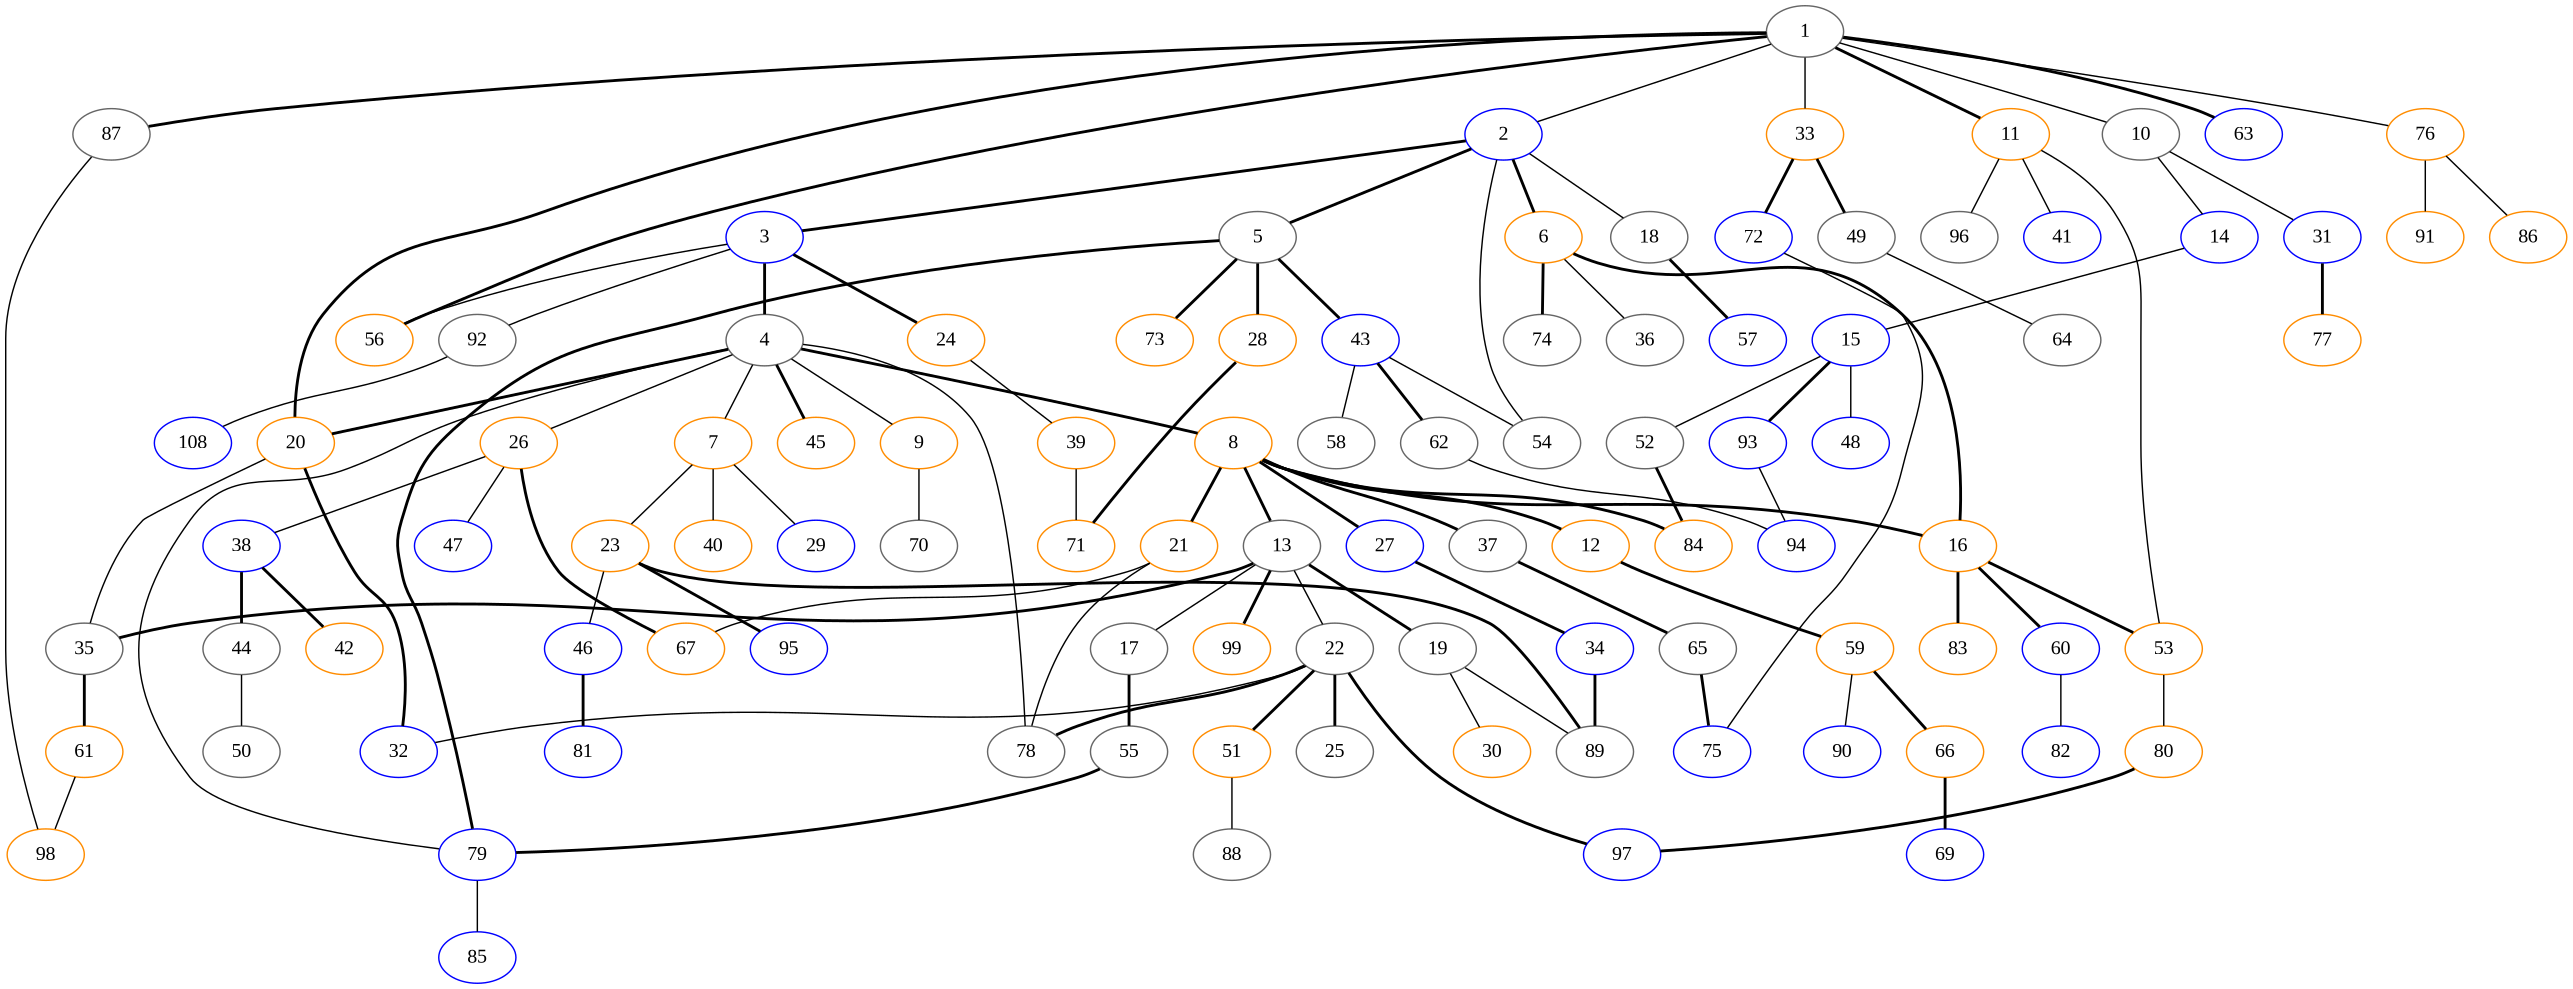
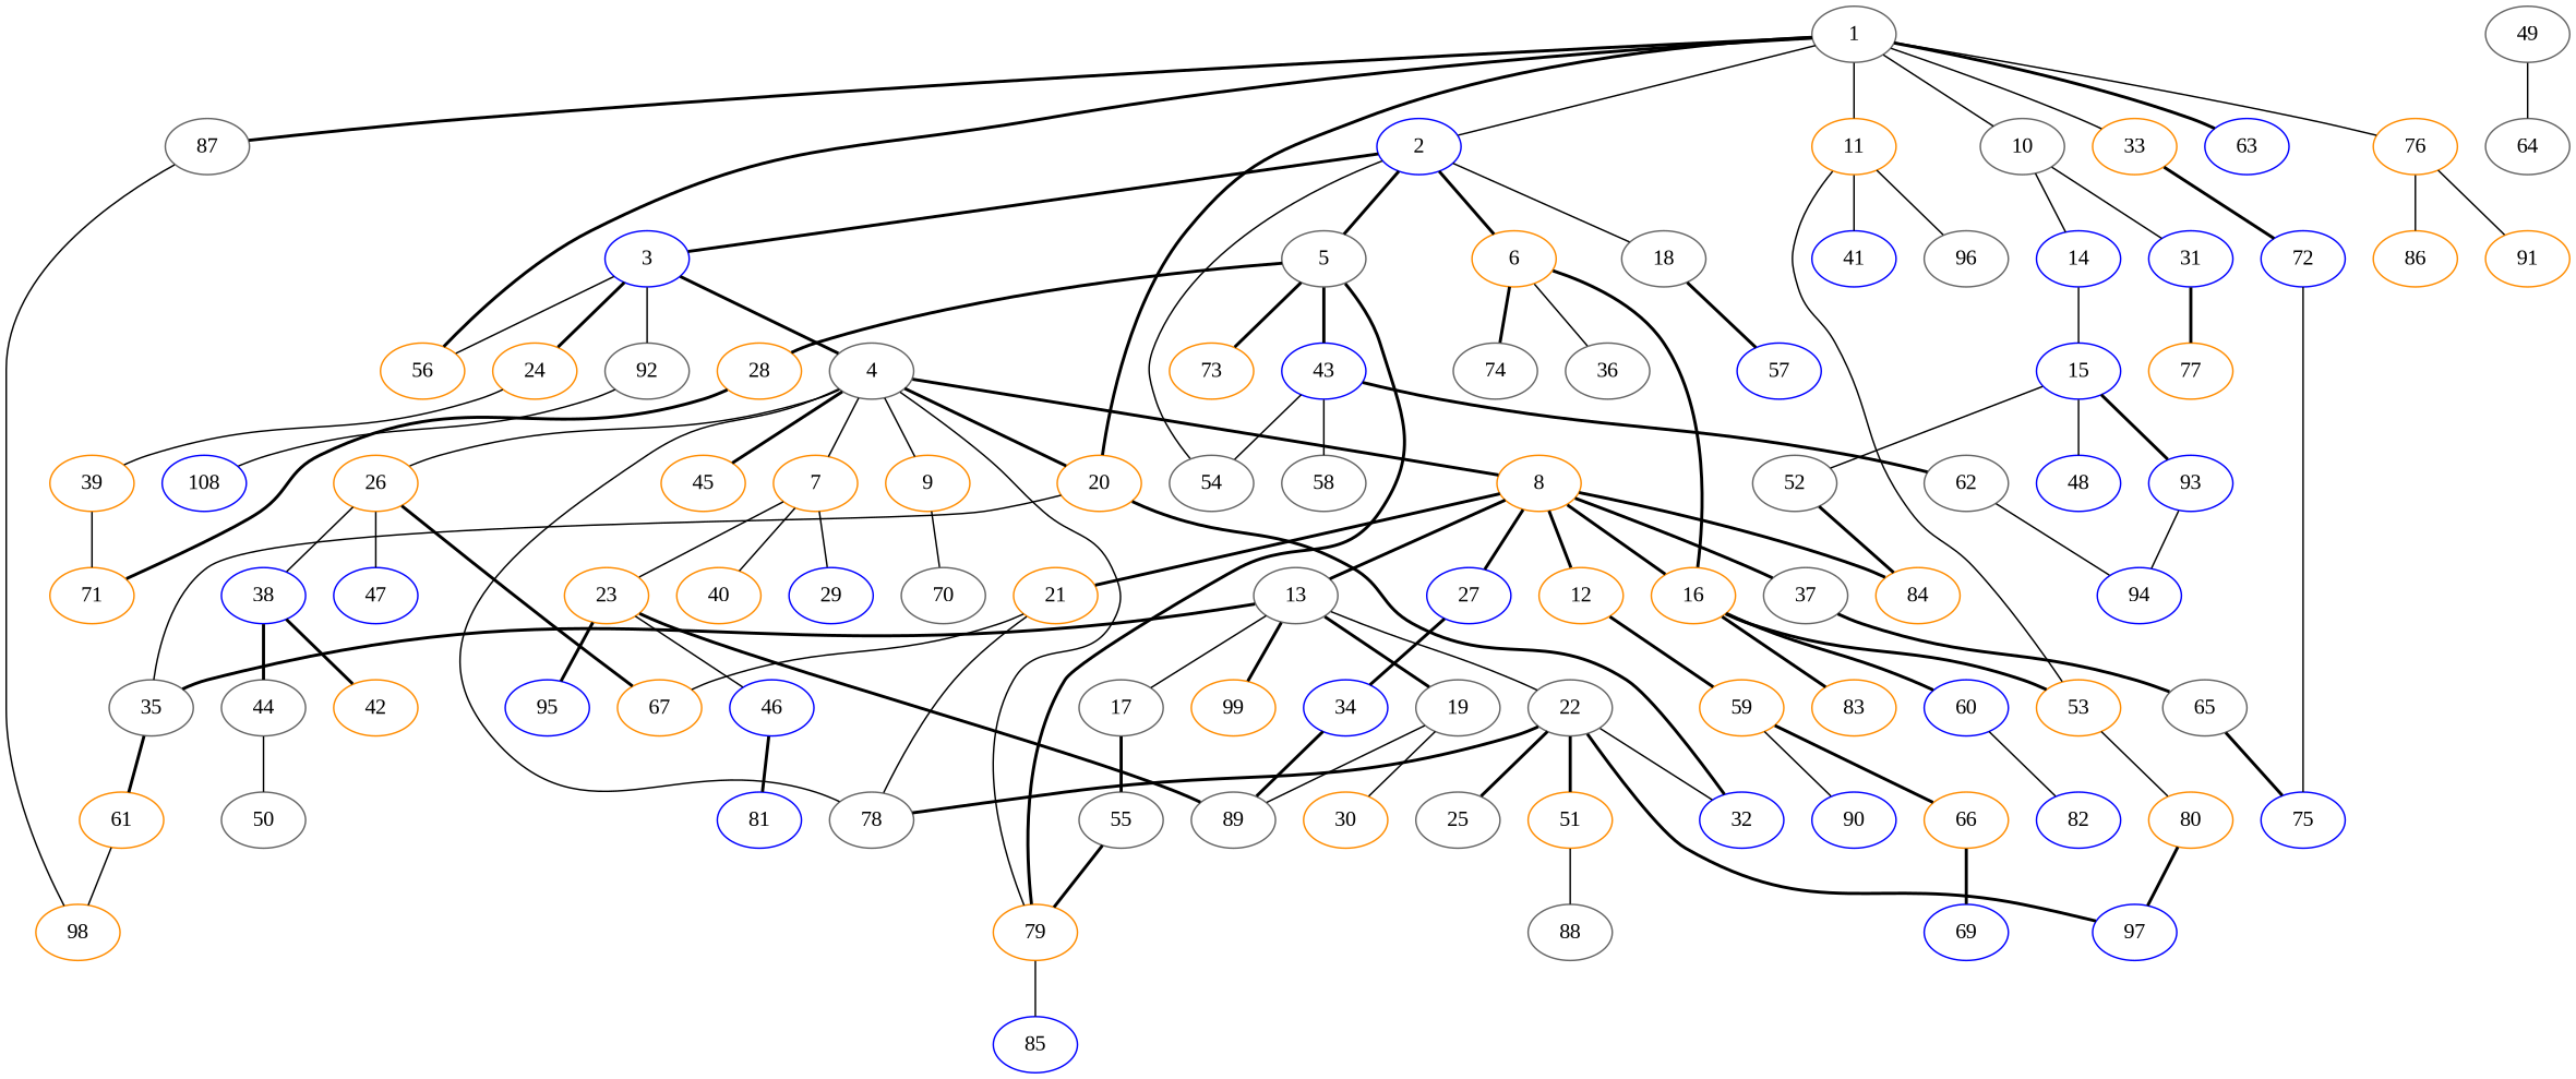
  graph {
    fontname="Liberation Serif"
    node [color=darkorange fontname="Liberation Serif"]
    edge [fontname="Liberation Serif" style=bold]
    1 [color=gray40]
    2 [color=blue]
    10 [color=gray40]
    11
    20
    33
    56
    63 [color=blue]
    76
    87 [color=gray40]
    3 [color=blue]
    5 [color=gray40]
    6
    18 [color=gray40]
    54 [color=gray40]
    14 [color=blue]
    31 [color=blue]
    41 [color=blue]
    53
    96 [color=gray40]
    35 [color=gray40]
    32 [color=blue]
    49 [color=gray40]
    72 [color=blue]
    86
    91
    98
    4 [color=gray40]
    24
    92 [color=gray40]
-   79 [color=blue]
+   79
    28
    43 [color=blue]
    73
    16
    36 [color=gray40]
    74 [color=gray40]
    57 [color=blue]
    15 [color=blue]
    77
    80
    61
    64 [color=gray40]
    75 [color=blue]
    7
    8
    9
    26
    45
    78 [color=gray40]
    39
    n52 [color=blue label=108]
    85 [color=blue]
    71
    58 [color=gray40]
    62 [color=gray40]
    60 [color=blue]
    83
    23
    29 [color=blue]
    40
    12
    13 [color=gray40]
    21
    27 [color=blue]
    37 [color=gray40]
    84
    70 [color=gray40]
    67
    38 [color=blue]
    47 [color=blue]
    89 [color=gray40]
    46 [color=blue]
    95 [color=blue]
    59
    17 [color=gray40]
    19 [color=gray40]
    22 [color=gray40]
    99
    34 [color=blue]
    65 [color=gray40]
    42
    44 [color=gray40]
    94 [color=blue]
    82 [color=blue]
    81 [color=blue]
    66
    90 [color=blue]
    55 [color=gray40]
    30
    25 [color=gray40]
    51
    97 [color=blue]
    48 [color=blue]
    52 [color=gray40]
    93 [color=blue]
    69 [color=blue]
    88 [color=gray40]
    50 [color=gray40]
    1 -- 2 [style=solid]
    1 -- 10 [style=solid]
-   1 -- 11
+   1 -- 11 [style=solid]
    1 -- 20
    1 -- 33 [style=solid]
    1 -- 56
    1 -- 63
    1 -- 76 [style=solid]
    1 -- 87
    2 -- 3
    2 -- 5
    2 -- 6
    2 -- 18 [style=solid]
    2 -- 54 [style=solid]
    10 -- 14 [style=solid]
    10 -- 31 [style=solid]
    11 -- 41 [style=solid]
    11 -- 53 [style=solid]
    11 -- 96 [style=solid]
    20 -- 35 [style=solid]
    20 -- 32
-   33 -- 49
    33 -- 72
    76 -- 86 [style=solid]
    76 -- 91 [style=solid]
    87 -- 98 [style=solid]
    3 -- 56 [style=solid]
    3 -- 4
    3 -- 24
    3 -- 92 [style=solid]
    5 -- 79
    5 -- 28
    5 -- 43
    5 -- 73
    6 -- 16
    6 -- 36 [style=solid]
    6 -- 74
    18 -- 57
    14 -- 15 [style=solid]
    31 -- 77
    53 -- 80 [style=solid]
    35 -- 61
    49 -- 64 [style=solid]
    72 -- 75 [style=solid]
    4 -- 20
    4 -- 79 [style=solid]
    4 -- 7 [style=solid]
    4 -- 8
    4 -- 9 [style=solid]
    4 -- 26 [style=solid]
    4 -- 45
    4 -- 78 [style=solid]
    24 -- 39 [style=solid]
    92 -- n52 [style=solid]
    79 -- 85 [style=solid]
    28 -- 71
    43 -- 54 [style=solid]
    43 -- 58 [style=solid]
    43 -- 62
    16 -- 53
    16 -- 60
    16 -- 83
    15 -- 48 [style=solid]
    15 -- 52 [style=solid]
    15 -- 93
    80 -- 97
    61 -- 98 [style=solid]
    7 -- 23 [style=solid]
    7 -- 29 [style=solid]
    7 -- 40 [style=solid]
    8 -- 16
    8 -- 12
    8 -- 13
    8 -- 21
    8 -- 27
    8 -- 37
    8 -- 84
    9 -- 70 [style=solid]
    26 -- 67
    26 -- 38 [style=solid]
    26 -- 47 [style=solid]
    39 -- 71 [style=solid]
    62 -- 94 [style=solid]
    60 -- 82 [style=solid]
    23 -- 89
    23 -- 46 [style=solid]
    23 -- 95
    12 -- 59
    13 -- 35
    13 -- 17 [style=solid]
    13 -- 19
    13 -- 22 [style=solid]
    13 -- 99
    21 -- 78 [style=solid]
    21 -- 67 [style=solid]
    27 -- 34
    37 -- 65
    38 -- 42
    38 -- 44
    46 -- 81
    59 -- 66
    59 -- 90 [style=solid]
    17 -- 55
    19 -- 89 [style=solid]
    19 -- 30 [style=solid]
    22 -- 32 [style=solid]
    22 -- 78
    22 -- 25
    22 -- 51
    22 -- 97
    34 -- 89
    65 -- 75
    44 -- 50 [style=solid]
    66 -- 69
    55 -- 79
    51 -- 88 [style=solid]
    52 -- 84
    93 -- 94 [style=solid]
  }
